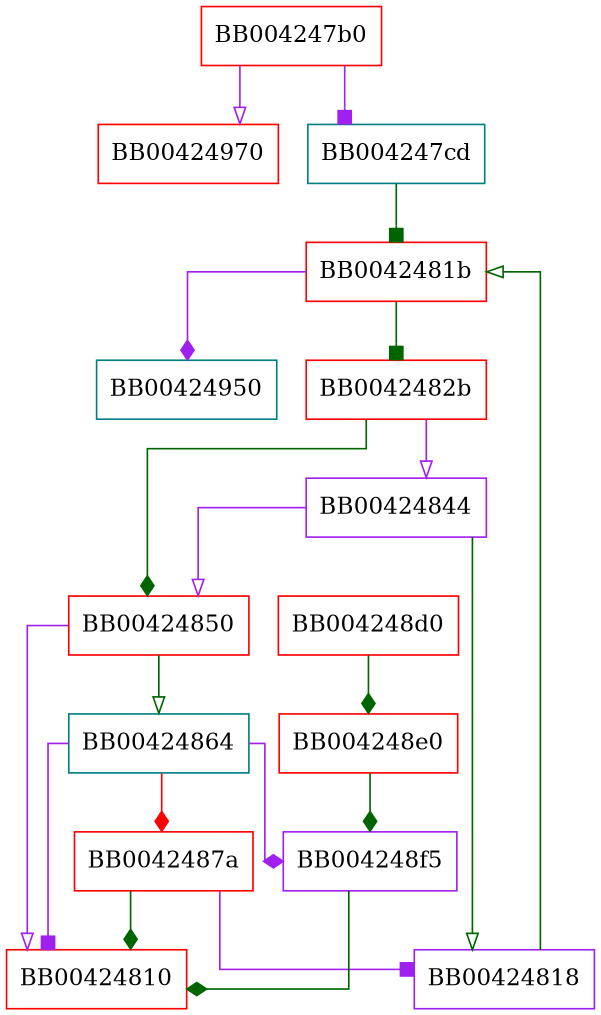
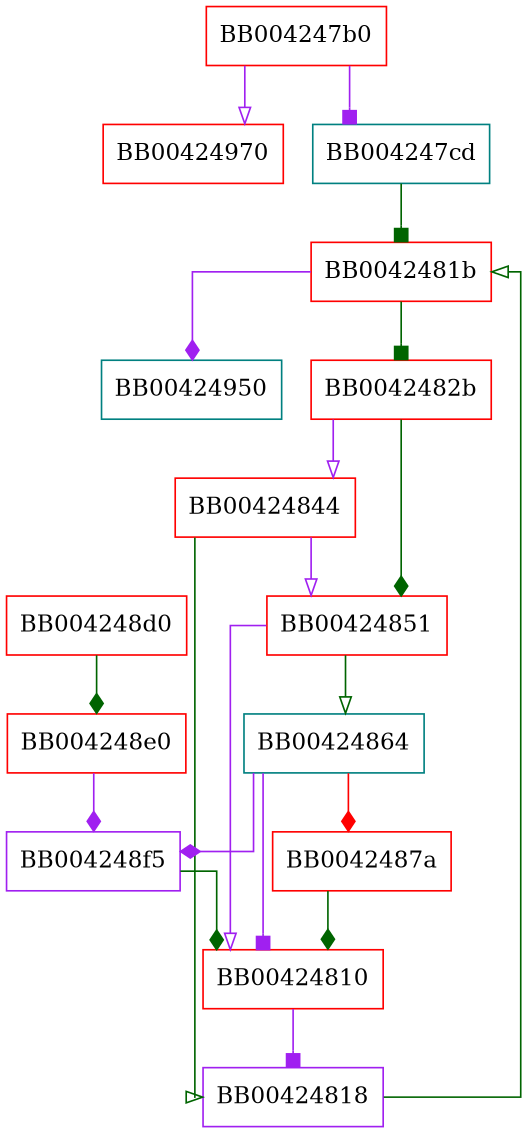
  digraph {
    splines=ortho
    node [color=red shape=box]
    edge [arrowhead=diamond color=darkgreen]
    BB004247b0
    BB00424970
    BB004247cd [color=teal]
    BB0042481b
    BB00424950 [color=teal]
    BB0042482b
-   BB00424850
-   BB00424844 [color=purple]
+   BB00424850 [label=BB00424851]
+   BB00424844
    BB00424818 [color=purple]
    BB00424810
    BB00424864 [color=teal]
    BB0042487a
    BB004248f5 [color=purple]
    BB004248d0
    BB004248e0
    BB004247b0 -> BB00424970 [arrowhead=onormal color=purple]
    BB004247b0 -> BB004247cd [arrowhead=box color=purple]
    BB004247cd -> BB0042481b [arrowhead=box]
    BB0042481b -> BB00424950 [color=purple]
    BB0042481b -> BB0042482b [arrowhead=box]
    BB0042482b -> BB00424850
    BB0042482b -> BB00424844 [arrowhead=onormal color=purple]
    BB00424850 -> BB00424810 [arrowhead=onormal color=purple]
    BB00424850 -> BB00424864 [arrowhead=onormal]
    BB00424844 -> BB00424850 [arrowhead=onormal color=purple]
    BB00424844 -> BB00424818 [arrowhead=onormal]
    BB00424818 -> BB0042481b [arrowhead=onormal]
-   BB0042487a -> BB00424818 [arrowhead=box color=purple]
+   BB00424810 -> BB00424818 [arrowhead=box color=purple]
    BB00424864 -> BB00424810 [arrowhead=box color=purple]
    BB00424864 -> BB0042487a [color=red]
    BB00424864 -> BB004248f5 [color=purple]
    BB0042487a -> BB00424810
    BB004248f5 -> BB00424810
    BB004248d0 -> BB004248e0
-   BB004248e0 -> BB004248f5
+   BB004248e0 -> BB004248f5 [color=purple]
  }
